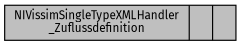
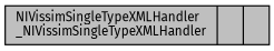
  digraph {
    rankdir=LR
    fontname="Fira Sans"
-   n1 [color=black fillcolor=grey75 fontcolor=black fontname="Fira Sans" fontsize=10 height=0.2 label="{NIVissimSingleTypeXMLHandler\l_Zuflussdefinition\n||}" shape=record style=filled width=0.4]
+   n1 [color=black fillcolor=grey75 fontcolor=black fontname="Fira Sans" fontsize=10 height=0.2 label="{NIVissimSingleTypeXMLHandler\l_NIVissimSingleTypeXMLHandler\n||}" shape=record style=filled width=0.4]
  }
